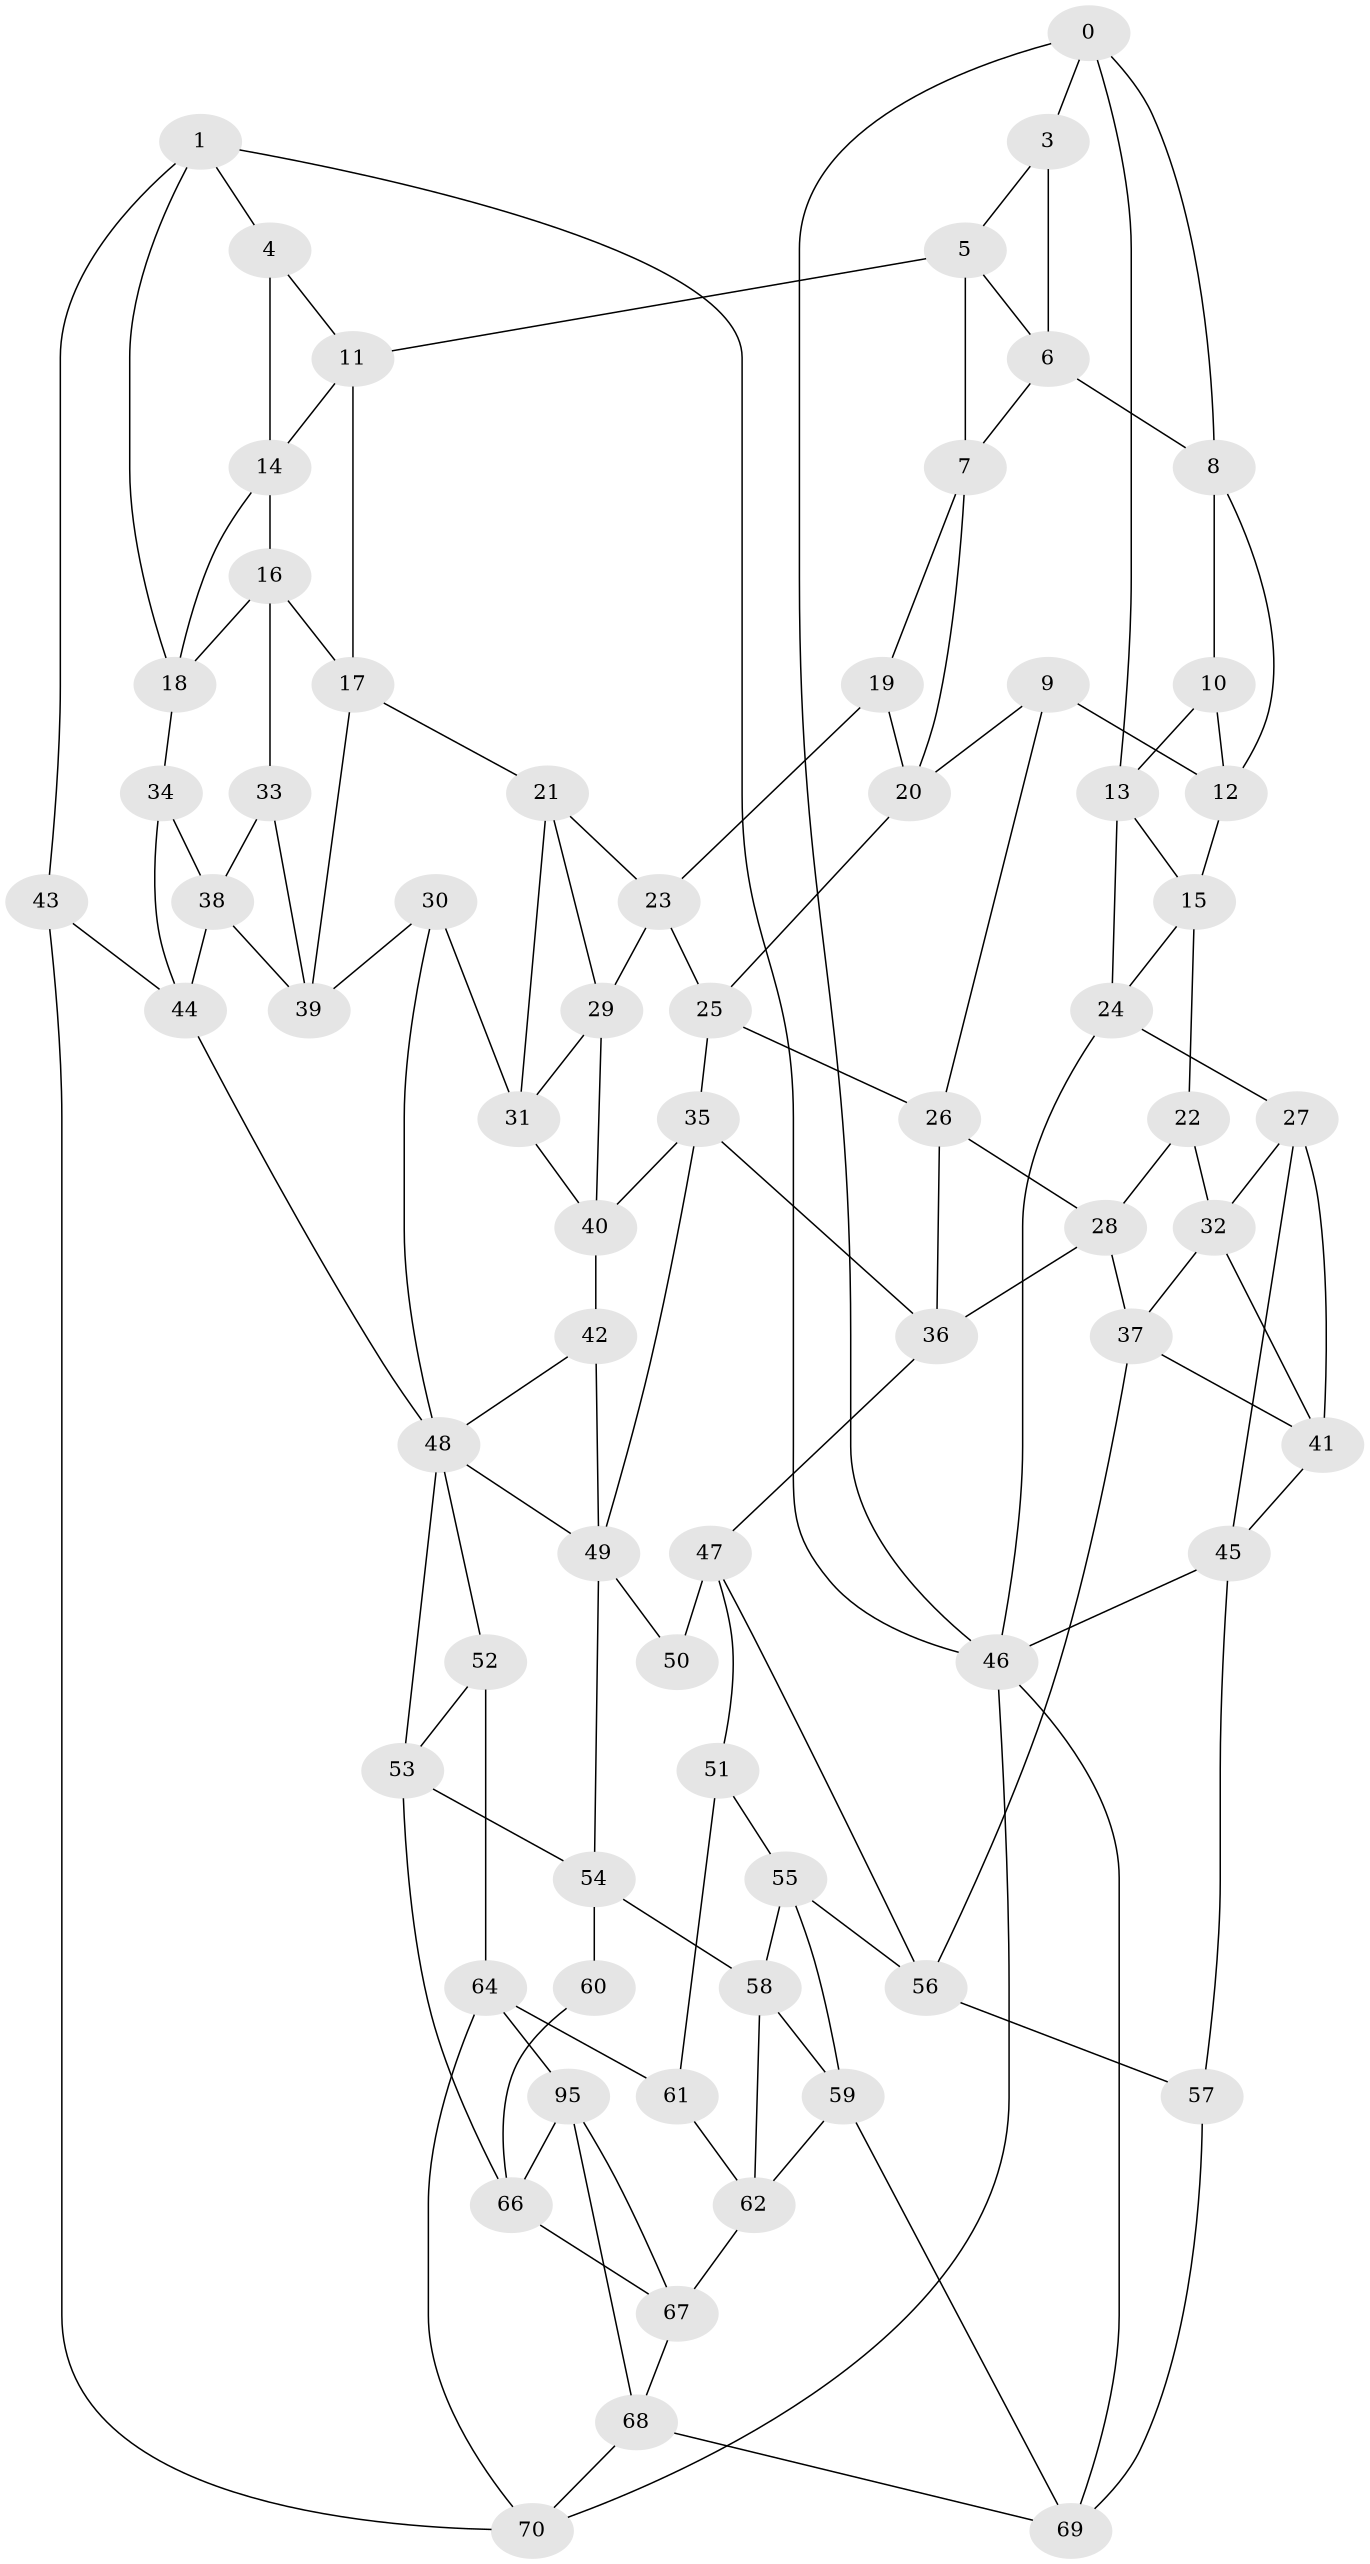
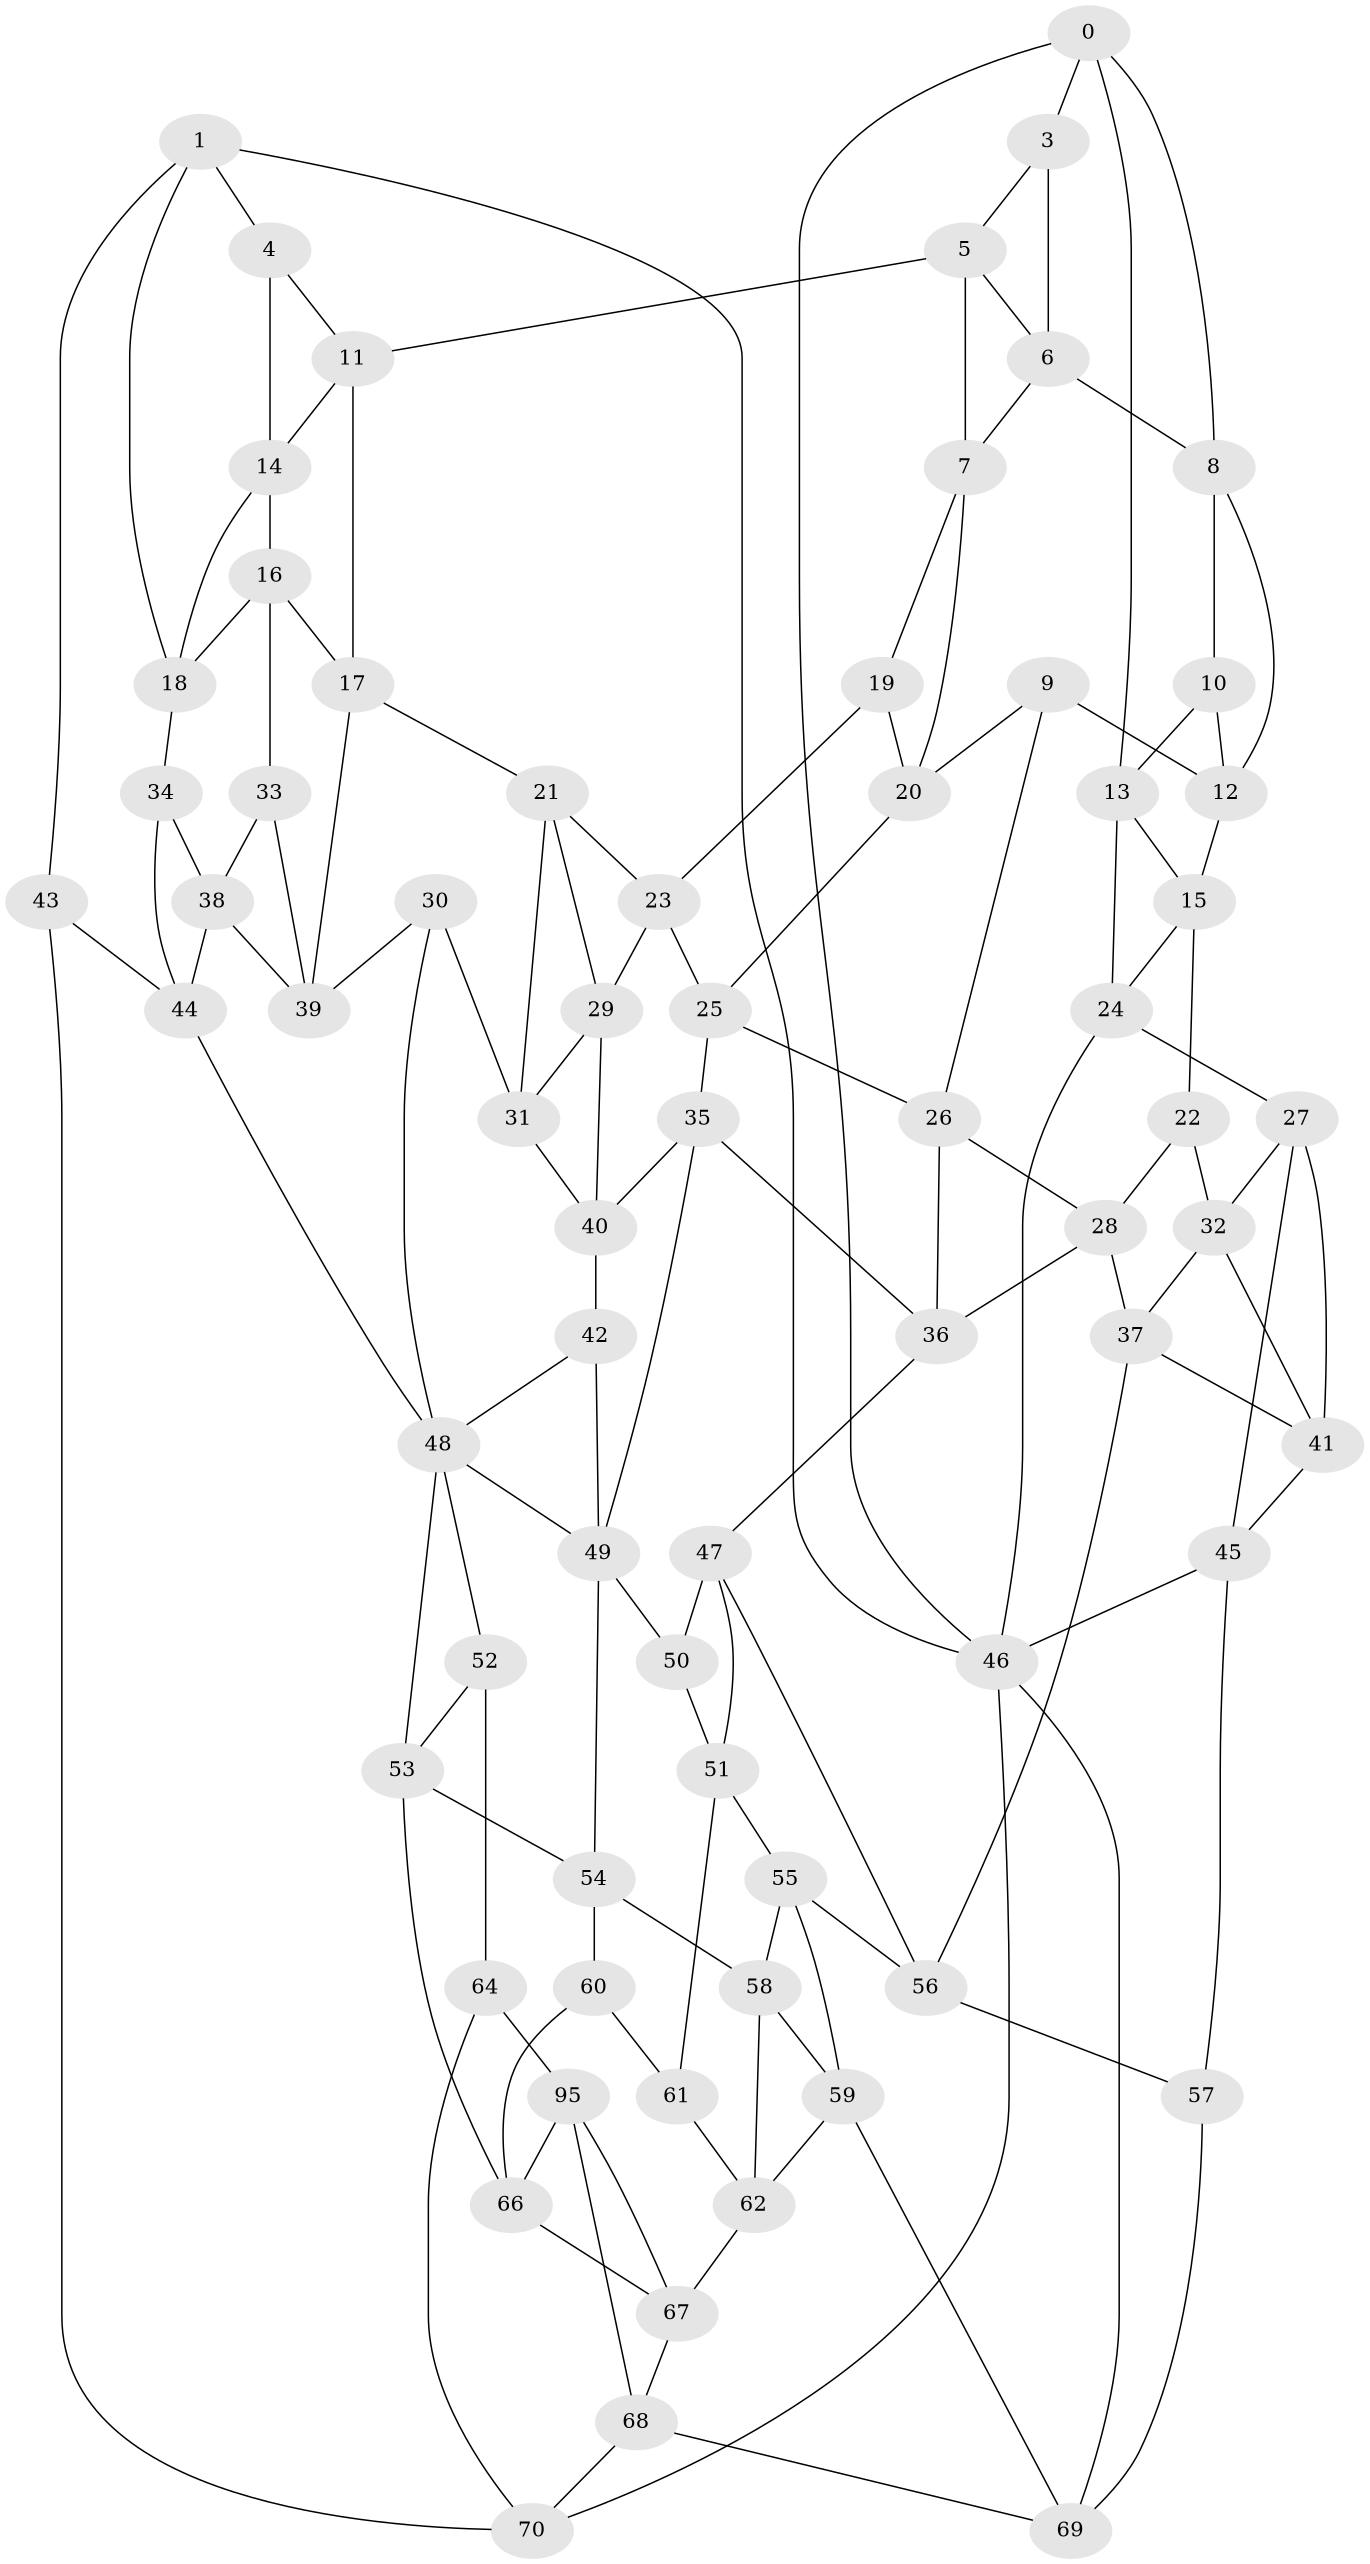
  graph {
    node [color=gray90 style=filled]
    edge [weight=1.0]
    1
    4
    18
    43
    46
    11
    14
    34
    44
    70
    69
    n12 [label=0]
    3
    8
    13
    5
    6
    10
    12
    15
    24
    7
    17
    16
    19
    20
    23
    25
    9
    26
    28
    36
    21
    39
    22
    27
    33
    32
    38
    29
    31
    35
    40
    37
    41
    45
    49
    47
    57
    56
    42
    30
    48
    52
    53
    50
    54
    51
    55
    61
    64
    66
    60
    58
    59
    62
    n67 [label=95]
    67
    68
    1 -- 4
    1 -- 18
    1 -- 43
    1 -- 46
    4 -- 11
    4 -- 14
    18 -- 34
    43 -- 44
    43 -- 70
    46 -- 70
    46 -- 69
    11 -- 14
    11 -- 17
    14 -- 18
    14 -- 16
    34 -- 44
    34 -- 38
    44 -- 48
    n12 -- 46
    n12 -- 3
    n12 -- 8
    n12 -- 13
    3 -- 5
    3 -- 6
    8 -- 10
    8 -- 12
    13 -- 15
    13 -- 24
    5 -- 11
    5 -- 6
    5 -- 7
    6 -- 8
    6 -- 7
    10 -- 13
    10 -- 12
    12 -- 15
    15 -- 24
    15 -- 22
    24 -- 46
    24 -- 27
    7 -- 19
    7 -- 20
    17 -- 21
    17 -- 39
    16 -- 18
    16 -- 17
    16 -- 33
    19 -- 20
    19 -- 23
    20 -- 25
    23 -- 25
    23 -- 29
    25 -- 26
    25 -- 35
    9 -- 12
    9 -- 20
    9 -- 26
    26 -- 28
    26 -- 36
    28 -- 36
    28 -- 37
    36 -- 47
    21 -- 23
    21 -- 29
    21 -- 31
    22 -- 28
    22 -- 32
    27 -- 32
    27 -- 41
    27 -- 45
    33 -- 39
    33 -- 38
    32 -- 37
    32 -- 41
    38 -- 44
    38 -- 39
    29 -- 31
    29 -- 40
    31 -- 40
    35 -- 36
    35 -- 40
    35 -- 49
    40 -- 42
    37 -- 41
    37 -- 56
    41 -- 45
    45 -- 46
    45 -- 57
    49 -- 50 [weight=2.0]
    49 -- 54
    47 -- 56
    47 -- 50
    47 -- 51
    57 -- 69
    56 -- 57
    42 -- 49
    42 -- 48
    30 -- 39
    30 -- 31
    30 -- 48
    48 -- 49
    48 -- 52
    48 -- 53
    52 -- 53
    52 -- 64
    53 -- 54
    53 -- 66
+   50 -- 51
    54 -- 60
    54 -- 58
    51 -- 55
    51 -- 61
    55 -- 56
    55 -- 58
    55 -- 59
    61 -- 62
    64 -- 70
    64 -- n67
    66 -- 67
-   64 -- 61
+   60 -- 61
    60 -- 66
    58 -- 59
    58 -- 62
    59 -- 69
    59 -- 62
    62 -- 67
    n67 -- 66
    n67 -- 67
    n67 -- 68
    67 -- 68
    68 -- 70
    68 -- 69
  }
